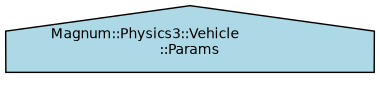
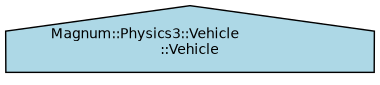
  digraph {
    rankdir=LR
-   n1 [color=black fillcolor=lightblue fontname=Helvetica fontsize=10 height=0.2 label="Magnum::Physics3::Vehicle\l::Params" shape=house style=filled width=0.4]
+   n1 [color=black fillcolor=lightblue fontname=Helvetica fontsize=10 height=0.2 label="Magnum::Physics3::Vehicle\l::Vehicle" shape=house style=filled width=0.4]
  }
